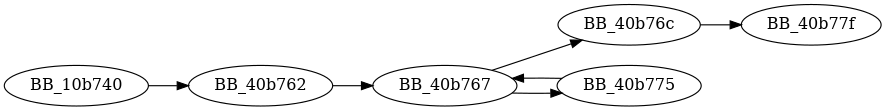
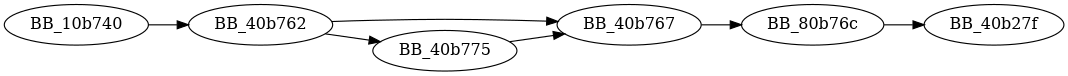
  digraph {
    rankdir=LR
    n1 [label=BB_10b740]
    BB_40b762
    n3 [label=BB_40b767]
-   BB_40b76c
+   BB_40b76c [label=BB_80b76c]
    BB_40b775
-   BB_40b77f
+   BB_40b77f [label=BB_40b27f]
    n1 -> BB_40b762
    BB_40b762 -> n3
    n3 -> BB_40b76c
-   n3 -> BB_40b775
+   BB_40b762 -> BB_40b775
    BB_40b76c -> BB_40b77f
    BB_40b775 -> n3
  }
